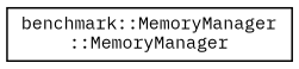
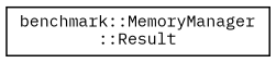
  digraph {
    rankdir=LR
    fontname="IBM Plex Mono"
-   n1 [color=black fillcolor=white fontname="IBM Plex Mono" fontsize=10 height=0.2 label="benchmark::MemoryManager\l::MemoryManager" shape=record style=filled width=0.4]
+   n1 [color=black fillcolor=white fontname="IBM Plex Mono" fontsize=10 height=0.2 label="benchmark::MemoryManager\l::Result" shape=record style=filled width=0.4]
  }
